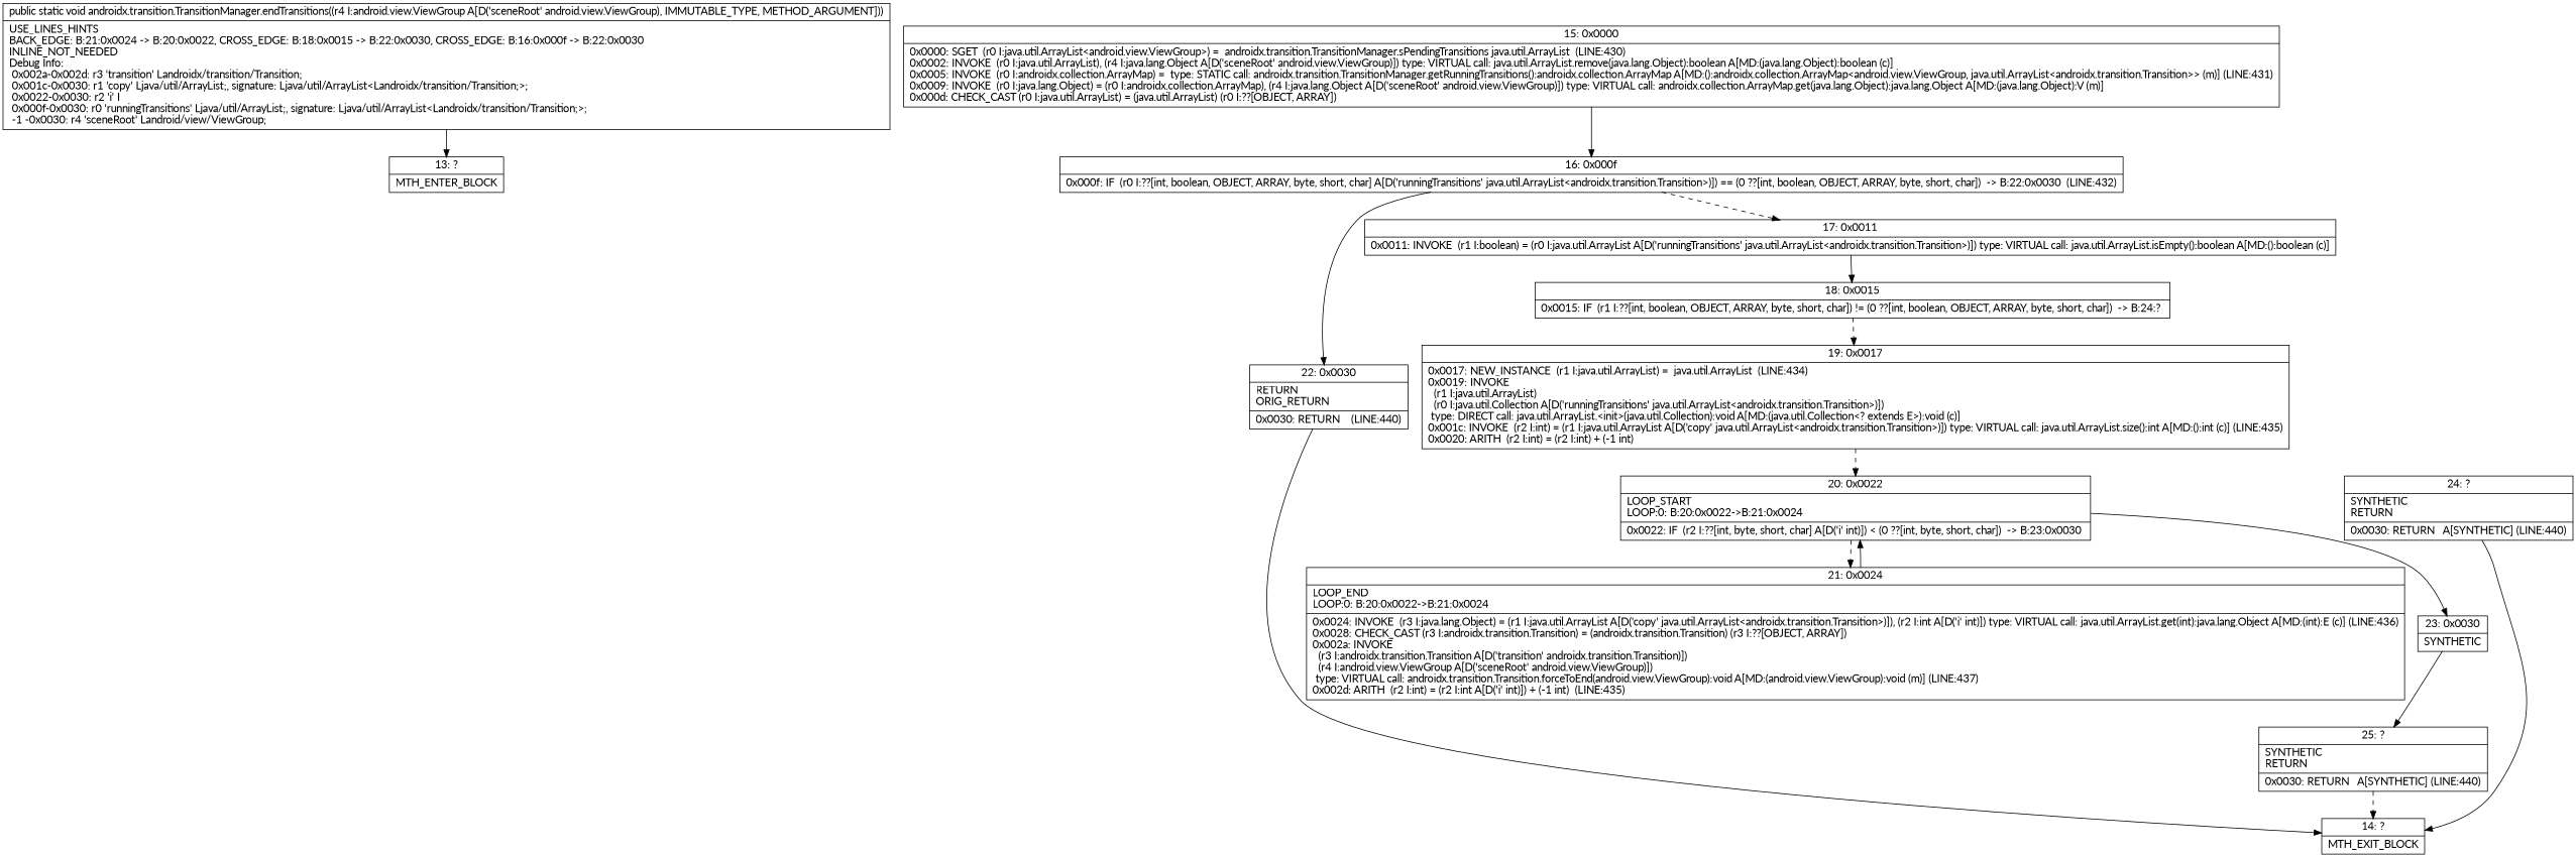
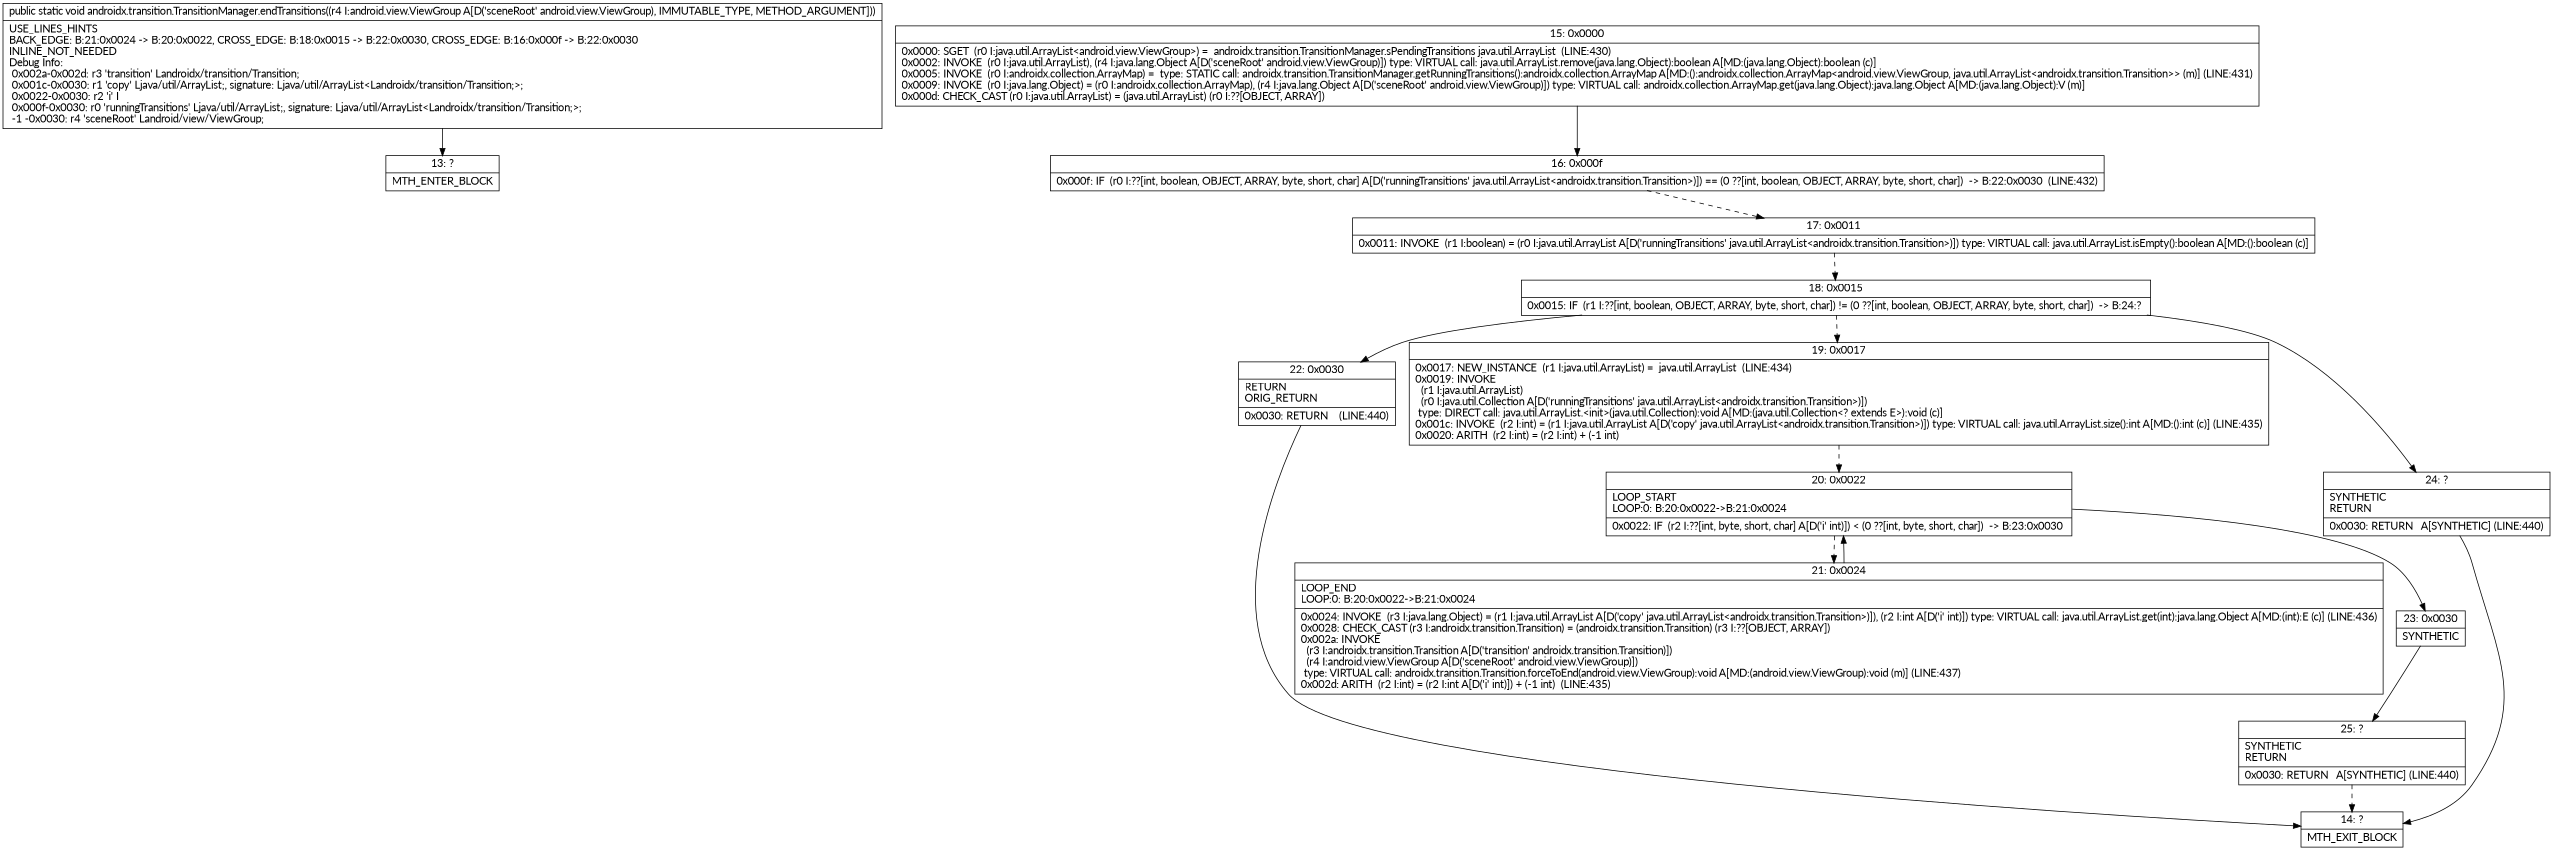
  digraph {
    fontname=Lato
    node [fontname=Lato shape=record]
    edge [fontname=Lato]
    n1 [label="{13\:\ ?|MTH_ENTER_BLOCK\l}"]
    n2 [label="{15\:\ 0x0000|0x0000: SGET  (r0 I:java.util.ArrayList\<android.view.ViewGroup\>) =  androidx.transition.TransitionManager.sPendingTransitions java.util.ArrayList  (LINE:430)\l0x0002: INVOKE  (r0 I:java.util.ArrayList), (r4 I:java.lang.Object A[D('sceneRoot' android.view.ViewGroup)]) type: VIRTUAL call: java.util.ArrayList.remove(java.lang.Object):boolean A[MD:(java.lang.Object):boolean (c)]\l0x0005: INVOKE  (r0 I:androidx.collection.ArrayMap) =  type: STATIC call: androidx.transition.TransitionManager.getRunningTransitions():androidx.collection.ArrayMap A[MD:():androidx.collection.ArrayMap\<android.view.ViewGroup, java.util.ArrayList\<androidx.transition.Transition\>\> (m)] (LINE:431)\l0x0009: INVOKE  (r0 I:java.lang.Object) = (r0 I:androidx.collection.ArrayMap), (r4 I:java.lang.Object A[D('sceneRoot' android.view.ViewGroup)]) type: VIRTUAL call: androidx.collection.ArrayMap.get(java.lang.Object):java.lang.Object A[MD:(java.lang.Object):V (m)]\l0x000d: CHECK_CAST (r0 I:java.util.ArrayList) = (java.util.ArrayList) (r0 I:??[OBJECT, ARRAY]) \l}"]
    n3 [label="{16\:\ 0x000f|0x000f: IF  (r0 I:??[int, boolean, OBJECT, ARRAY, byte, short, char] A[D('runningTransitions' java.util.ArrayList\<androidx.transition.Transition\>)]) == (0 ??[int, boolean, OBJECT, ARRAY, byte, short, char])  \-\> B:22:0x0030  (LINE:432)\l}"]
    n4 [label="{17\:\ 0x0011|0x0011: INVOKE  (r1 I:boolean) = (r0 I:java.util.ArrayList A[D('runningTransitions' java.util.ArrayList\<androidx.transition.Transition\>)]) type: VIRTUAL call: java.util.ArrayList.isEmpty():boolean A[MD:():boolean (c)]\l}"]
    n5 [label="{22\:\ 0x0030|RETURN\lORIG_RETURN\l|0x0030: RETURN    (LINE:440)\l}"]
    n6 [label="{18\:\ 0x0015|0x0015: IF  (r1 I:??[int, boolean, OBJECT, ARRAY, byte, short, char]) != (0 ??[int, boolean, OBJECT, ARRAY, byte, short, char])  \-\> B:24:? \l}"]
    n7 [label="{14\:\ ?|MTH_EXIT_BLOCK\l}"]
    n8 [label="{19\:\ 0x0017|0x0017: NEW_INSTANCE  (r1 I:java.util.ArrayList) =  java.util.ArrayList  (LINE:434)\l0x0019: INVOKE  \l  (r1 I:java.util.ArrayList)\l  (r0 I:java.util.Collection A[D('runningTransitions' java.util.ArrayList\<androidx.transition.Transition\>)])\l type: DIRECT call: java.util.ArrayList.\<init\>(java.util.Collection):void A[MD:(java.util.Collection\<? extends E\>):void (c)]\l0x001c: INVOKE  (r2 I:int) = (r1 I:java.util.ArrayList A[D('copy' java.util.ArrayList\<androidx.transition.Transition\>)]) type: VIRTUAL call: java.util.ArrayList.size():int A[MD:():int (c)] (LINE:435)\l0x0020: ARITH  (r2 I:int) = (r2 I:int) + (\-1 int) \l}"]
    n9 [label="{24\:\ ?|SYNTHETIC\lRETURN\l|0x0030: RETURN   A[SYNTHETIC] (LINE:440)\l}"]
    n10 [label="{20\:\ 0x0022|LOOP_START\lLOOP:0: B:20:0x0022\-\>B:21:0x0024\l|0x0022: IF  (r2 I:??[int, byte, short, char] A[D('i' int)]) \< (0 ??[int, byte, short, char])  \-\> B:23:0x0030 \l}"]
    n11 [label="{21\:\ 0x0024|LOOP_END\lLOOP:0: B:20:0x0022\-\>B:21:0x0024\l|0x0024: INVOKE  (r3 I:java.lang.Object) = (r1 I:java.util.ArrayList A[D('copy' java.util.ArrayList\<androidx.transition.Transition\>)]), (r2 I:int A[D('i' int)]) type: VIRTUAL call: java.util.ArrayList.get(int):java.lang.Object A[MD:(int):E (c)] (LINE:436)\l0x0028: CHECK_CAST (r3 I:androidx.transition.Transition) = (androidx.transition.Transition) (r3 I:??[OBJECT, ARRAY]) \l0x002a: INVOKE  \l  (r3 I:androidx.transition.Transition A[D('transition' androidx.transition.Transition)])\l  (r4 I:android.view.ViewGroup A[D('sceneRoot' android.view.ViewGroup)])\l type: VIRTUAL call: androidx.transition.Transition.forceToEnd(android.view.ViewGroup):void A[MD:(android.view.ViewGroup):void (m)] (LINE:437)\l0x002d: ARITH  (r2 I:int) = (r2 I:int A[D('i' int)]) + (\-1 int)  (LINE:435)\l}"]
    n12 [label="{23\:\ 0x0030|SYNTHETIC\l}"]
    n13 [label="{25\:\ ?|SYNTHETIC\lRETURN\l|0x0030: RETURN   A[SYNTHETIC] (LINE:440)\l}"]
    n14 [label="{public static void androidx.transition.TransitionManager.endTransitions((r4 I:android.view.ViewGroup A[D('sceneRoot' android.view.ViewGroup), IMMUTABLE_TYPE, METHOD_ARGUMENT]))  | USE_LINES_HINTS\lBACK_EDGE: B:21:0x0024 \-\> B:20:0x0022, CROSS_EDGE: B:18:0x0015 \-\> B:22:0x0030, CROSS_EDGE: B:16:0x000f \-\> B:22:0x0030\lINLINE_NOT_NEEDED\lDebug Info:\l  0x002a\-0x002d: r3 'transition' Landroidx\/transition\/Transition;\l  0x001c\-0x0030: r1 'copy' Ljava\/util\/ArrayList;, signature: Ljava\/util\/ArrayList\<Landroidx\/transition\/Transition;\>;\l  0x0022\-0x0030: r2 'i' I\l  0x000f\-0x0030: r0 'runningTransitions' Ljava\/util\/ArrayList;, signature: Ljava\/util\/ArrayList\<Landroidx\/transition\/Transition;\>;\l  \-1 \-0x0030: r4 'sceneRoot' Landroid\/view\/ViewGroup;\l}"]
    n2 -> n3
    n3 -> n4 [style=dashed]
-   n3 -> n5
-   n4 -> n6
+   n6 -> n5
+   n4 -> n6 [style=dashed]
    n5 -> n7
    n6 -> n8 [style=dashed]
+   n6 -> n9
    n8 -> n10 [style=dashed]
    n9 -> n7
    n10 -> n11 [style=dashed]
    n10 -> n12
    n11 -> n10
    n12 -> n13
    n13 -> n7 [style=dashed]
    n14 -> n1
  }
